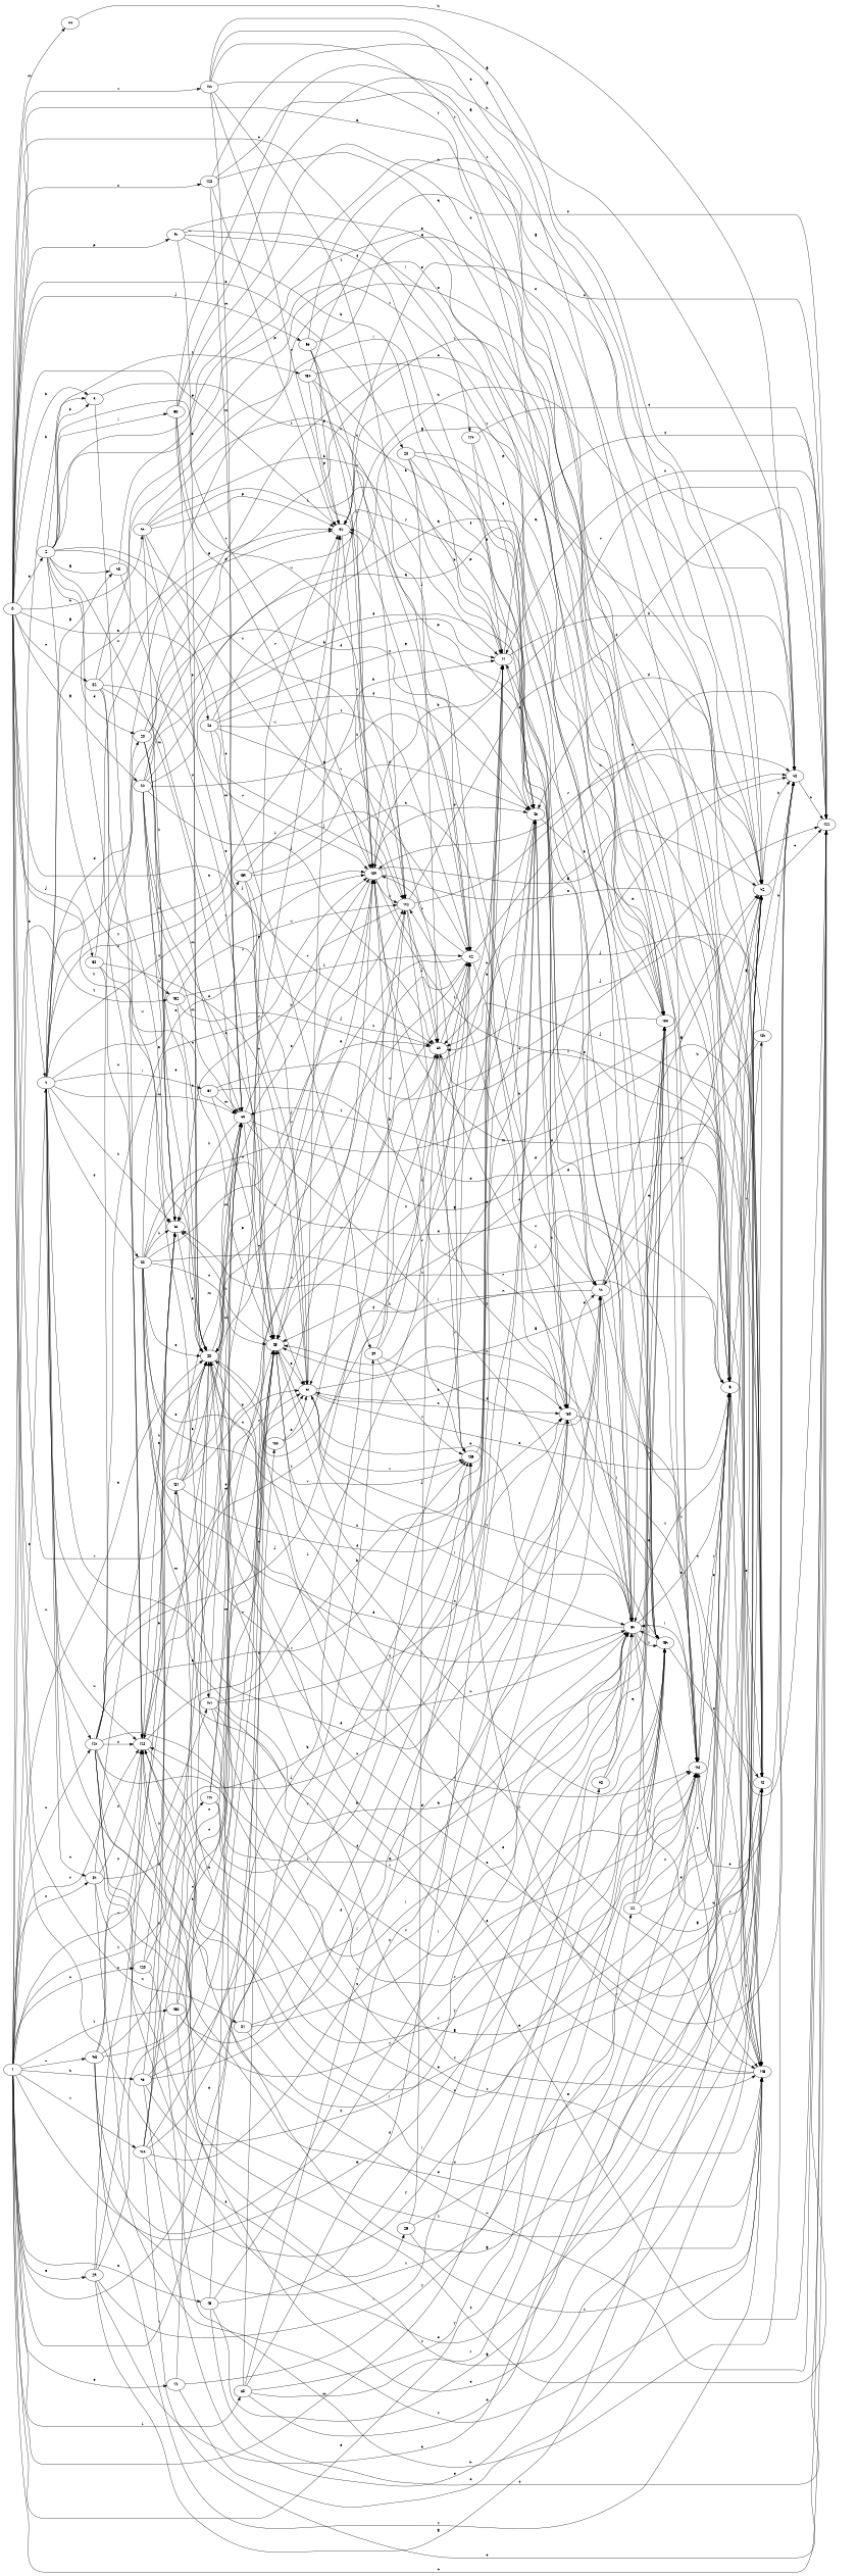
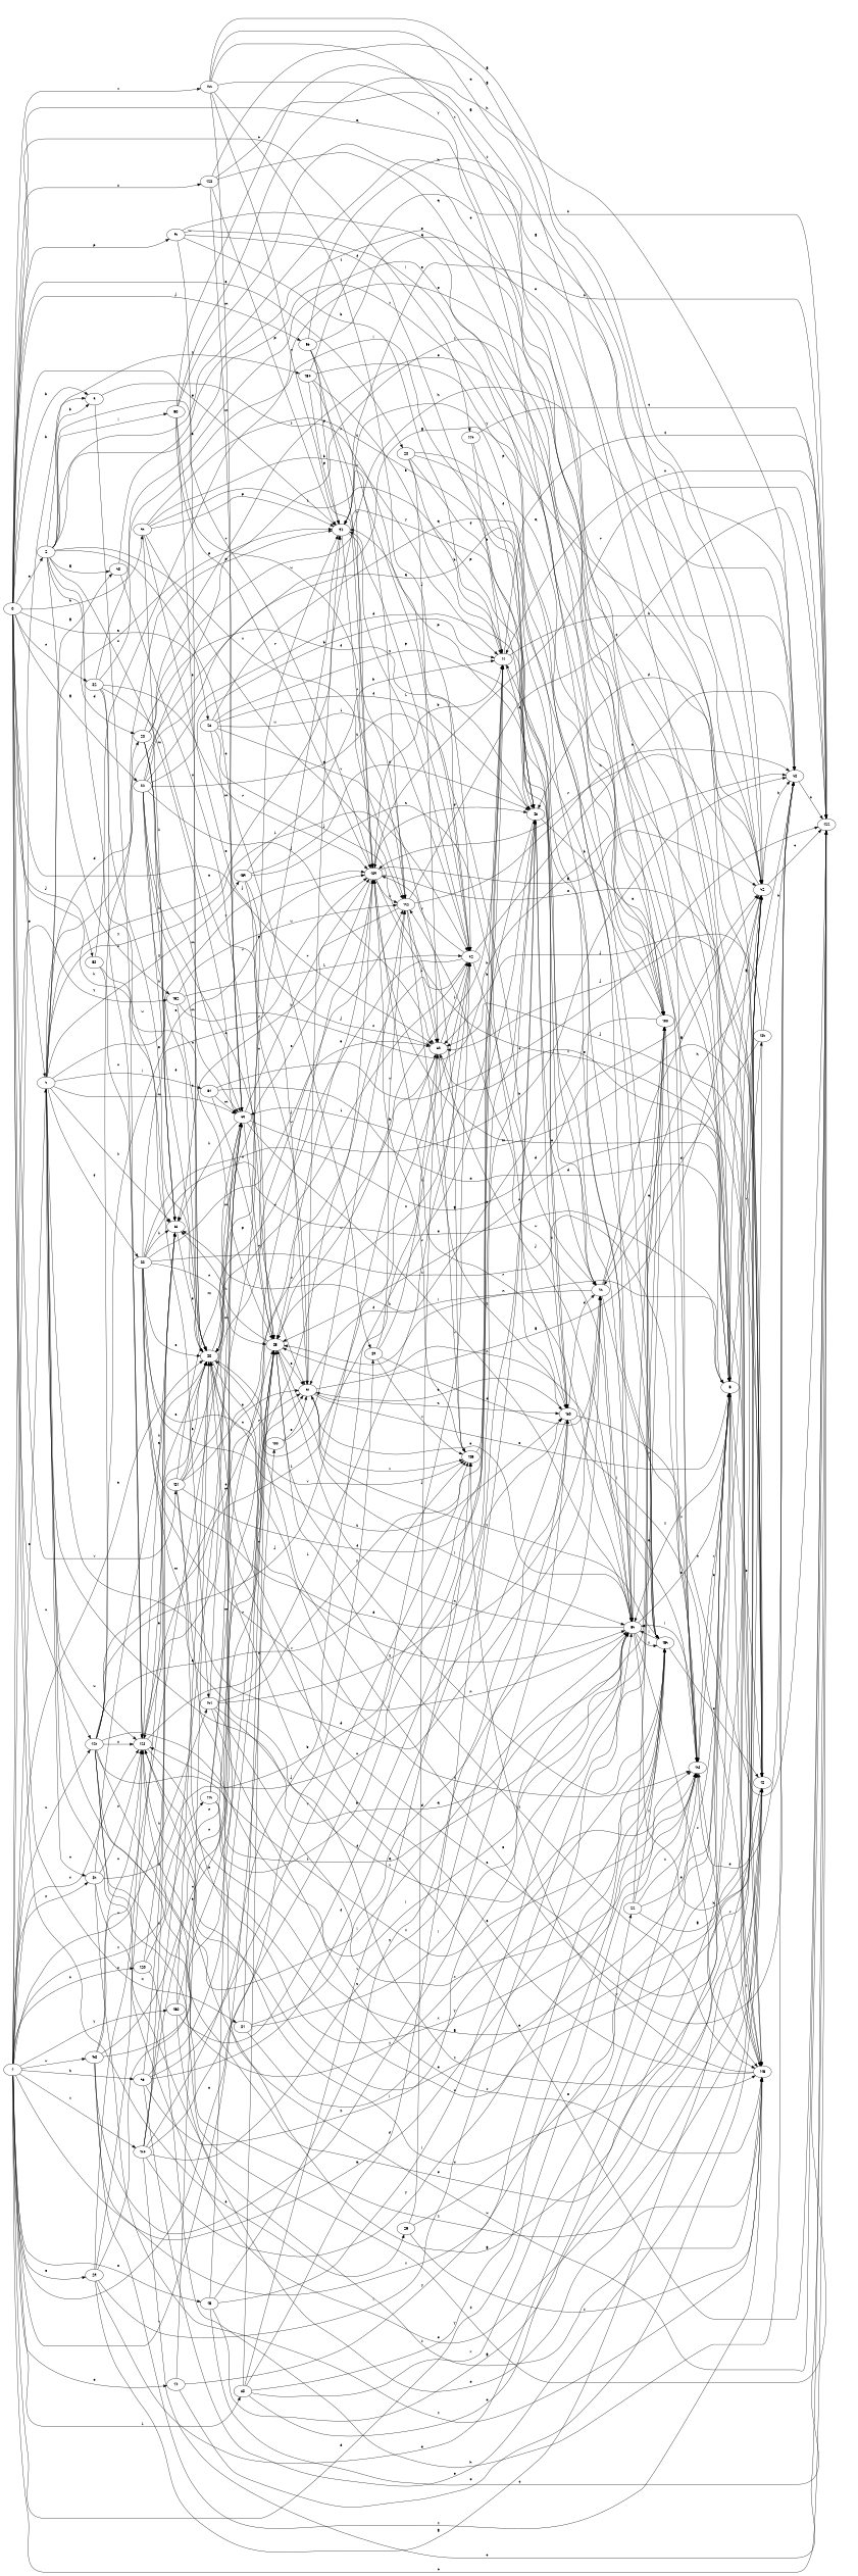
  strict digraph {
    fontname="Patrick Hand"
    rankdir=LR
    node [fontname="Patrick Hand"]
    edge [fontname="Patrick Hand"]
    0
    2
    4
    9
    25
    26
    28
    37
    44
    56
    58
    60
    66
-   77
    81
    82
    94
    97
    103
    117
    123
    124
    131
    144
    89
    141
    152
    23
    40
    48
    50
    79
    109
    142
    148
    157
    84
    128
    24
    33
    42
    51
    54
    72
    115
    159
    5
    36
    160
    135
    11
    30
    91
    18
    85
    154
    122
    1
    15
    17
    22
    29
    46
    68
-   78
    114
    120
    133
    140
    147
    150
    134
    0 -> 2 [label=a]
    0 -> 4 [label=a]
    0 -> 9 [label=b]
    0 -> 25 [label=e]
    0 -> 26 [label=e]
    0 -> 28 [label=e]
    0 -> 37 [label=g]
    0 -> 44 [label=h]
    0 -> 56 [label=j]
    0 -> 58 [label=j]
    0 -> 60 [label=j]
    0 -> 66 [label=k]
-   0 -> 77 [label=m]
    0 -> 81 [label=n]
    0 -> 82 [label=n]
    0 -> 94 [label=p]
    0 -> 97 [label=p]
    0 -> 103 [label=q]
    0 -> 117 [label=t]
    0 -> 123 [label=u]
    0 -> 124 [label=u]
    0 -> 131 [label=v]
    0 -> 144 [label=x]
    2 -> 9 [label=b]
    2 -> 89 [label=o]
    2 -> 141 [label=w]
    2 -> 152 [label=y]
    2 -> 23 [label=d]
    2 -> 40 [label=g]
    2 -> 48 [label=h]
    2 -> 50 [label=i]
    2 -> 79 [label=m]
    2 -> 109 [label=r]
    2 -> 142 [label=w]
    2 -> 148 [label=x]
    2 -> 157 [label=z]
    4 -> 66 [label=k]
    4 -> 97 [label=p]
    4 -> 23 [label=d]
    4 -> 40 [label=g]
    4 -> 48 [label=h]
    4 -> 79 [label=m]
    4 -> 109 [label=r]
    4 -> 148 [label=x]
    4 -> 84 [label=n]
    4 -> 128 [label=u]
    4 -> 24 [label=d]
    4 -> 33 [label=f]
    4 -> 42 [label=g]
    4 -> 51 [label=i]
    4 -> 54 [label=i]
    4 -> 72 [label=l]
    4 -> 115 [label=s]
    4 -> 159 [label=z]
    9 -> 128 [label=u]
    9 -> 72 [label=l]
    25 -> 60 [label=j]
    25 -> 115 [label=s]
    25 -> 5 [label=a]
    26 -> 60 [label=j]
    26 -> 103 [label=q]
    26 -> 79 [label=m]
    26 -> 72 [label=l]
    26 -> 36 [label=f]
    26 -> 160 [label=z]
    26 -> 135 [label=v]
    28 -> 60 [label=j]
    28 -> 103 [label=q]
    28 -> 54 [label=i]
    28 -> 36 [label=f]
    28 -> 11 [label=b]
    37 -> 60 [label=j]
    37 -> 66 [label=k]
    37 -> 103 [label=q]
    37 -> 79 [label=m]
    37 -> 24 [label=d]
    37 -> 115 [label=s]
    37 -> 160 [label=z]
    37 -> 11 [label=b]
    37 -> 30 [label=e]
    37 -> 91 [label=o]
    44 -> 66 [label=k]
    44 -> 97 [label=p]
    44 -> 142 [label=w]
    44 -> 72 [label=l]
    44 -> 160 [label=z]
    44 -> 11 [label=b]
    44 -> 91 [label=o]
    56 -> 97 [label=p]
    56 -> 109 [label=r]
    56 -> 142 [label=w]
    56 -> 42 [label=g]
    56 -> 18 [label=c]
    58 -> 128 [label=u]
-   58 -> 91 [label=o]
    58 -> 18 [label=c]
    58 -> 85 [label=n]
    60 -> 128 [label=u]
    60 -> 72 [label=l]
    60 -> 5 [label=a]
    60 -> 135 [label=v]
    66 -> 30 [label=e]
-   77 -> 48 [label=h]
    81 -> 24 [label=d]
    81 -> 54 [label=i]
    81 -> 85 [label=n]
    81 -> 154 [label=y]
    82 -> 109 [label=r]
    82 -> 128 [label=u]
    82 -> 54 [label=i]
    82 -> 5 [label=a]
    82 -> 30 [label=e]
    82 -> 91 [label=o]
    94 -> 103 [label=q]
    94 -> 54 [label=i]
    94 -> 36 [label=f]
    94 -> 11 [label=b]
    94 -> 30 [label=e]
    97 -> 109 [label=r]
+   97 -> 72 [label=l]
    97 -> 122 [label=t]
    103 -> 148 [label=x]
    103 -> 11 [label=b]
    103 -> 91 [label=o]
    117 -> 36 [label=f]
    117 -> 11 [label=b]
    117 -> 122 [label=t]
    123 -> 97 [label=p]
    123 -> 103 [label=q]
    123 -> 79 [label=m]
    123 -> 42 [label=g]
    123 -> 115 [label=s]
    124 -> 60 [label=j]
    124 -> 97 [label=p]
    124 -> 103 [label=q]
    124 -> 109 [label=r]
    124 -> 148 [label=x]
    124 -> 128 [label=u]
    124 -> 72 [label=l]
    124 -> 115 [label=s]
    124 -> 135 [label=v]
    124 -> 18 [label=c]
    124 -> 154 [label=y]
    124 -> 122 [label=t]
    131 -> 97 [label=p]
    131 -> 79 [label=m]
    131 -> 142 [label=w]
    131 -> 148 [label=x]
    131 -> 54 [label=i]
    131 -> 36 [label=f]
    131 -> 30 [label=e]
    131 -> 91 [label=o]
    144 -> 79 [label=m]
    144 -> 109 [label=r]
    144 -> 148 [label=x]
    144 -> 42 [label=g]
    144 -> 72 [label=l]
    144 -> 5 [label=a]
    144 -> 154 [label=y]
    89 -> 142 [label=w]
    89 -> 24 [label=d]
    89 -> 72 [label=l]
    89 -> 135 [label=v]
    141 -> 103 [label=q]
    141 -> 79 [label=m]
    141 -> 148 [label=x]
    141 -> 115 [label=s]
    141 -> 160 [label=z]
-   141 -> 11 [label=b]
+   141 -> 11 [label=y]
    152 -> 48 [label=h]
    152 -> 142 [label=w]
    152 -> 72 [label=l]
    152 -> 30 [label=e]
    23 -> 66 [label=k]
    23 -> 79 [label=m]
    23 -> 5 [label=a]
    23 -> 36 [label=f]
    23 -> 30 [label=e]
    23 -> 154 [label=y]
    40 -> 5 [label=a]
    40 -> 85 [label=n]
    48 -> 30 [label=e]
    48 -> 122 [label=t]
    50 -> 48 [label=h]
    50 -> 109 [label=r]
    50 -> 142 [label=w]
    50 -> 42 [label=g]
    50 -> 30 [label=e]
    50 -> 18 [label=c]
    79 -> 66 [label=k]
    79 -> 48 [label=h]
    79 -> 109 [label=r]
    79 -> 54 [label=i]
    79 -> 85 [label=n]
    109 -> 142 [label=w]
    109 -> 42 [label=g]
    109 -> 115 [label=s]
    109 -> 5 [label=a]
    109 -> 36 [label=f]
    109 -> 11 [label=b]
    109 -> 30 [label=e]
    109 -> 18 [label=c]
    142 -> 60 [label=j]
    142 -> 66 [label=k]
    142 -> 48 [label=h]
    142 -> 160 [label=z]
    142 -> 122 [label=t]
    148 -> 54 [label=i]
    148 -> 5 [label=a]
    148 -> 18 [label=c]
    148 -> 85 [label=n]
    157 -> 97 [label=p]
    157 -> 142 [label=w]
    157 -> 11 [label=b]
    157 -> 154 [label=y]
    157 -> 122 [label=t]
    84 -> 128 [label=u]
    84 -> 115 [label=s]
    84 -> 11 [label=b]
    84 -> 30 [label=e]
    84 -> 18 [label=c]
    128 -> 66 [label=k]
    128 -> 42 [label=g]
    128 -> 72 [label=l]
    128 -> 5 [label=a]
    128 -> 30 [label=e]
    128 -> 91 [label=o]
    24 -> 66 [label=k]
    24 -> 97 [label=p]
    24 -> 48 [label=h]
    24 -> 148 [label=x]
    24 -> 42 [label=g]
    24 -> 54 [label=i]
    33 -> 60 [label=j]
    33 -> 66 [label=k]
    33 -> 109 [label=r]
    33 -> 148 [label=x]
    33 -> 24 [label=d]
    33 -> 42 [label=g]
    33 -> 54 [label=i]
    33 -> 115 [label=s]
    33 -> 5 [label=a]
    33 -> 160 [label=z]
    33 -> 135 [label=v]
    33 -> 30 [label=e]
    33 -> 85 [label=n]
    42 -> 48 [label=h]
    42 -> 109 [label=r]
    42 -> 128 [label=u]
    42 -> 36 [label=f]
    42 -> 122 [label=t]
    51 -> 79 [label=m]
    51 -> 5 [label=a]
    51 -> 85 [label=n]
    51 -> 122 [label=t]
    54 -> 60 [label=j]
    54 -> 103 [label=q]
    54 -> 48 [label=h]
    54 -> 109 [label=r]
    54 -> 115 [label=s]
    54 -> 5 [label=a]
    54 -> 91 [label=o]
    54 -> 85 [label=n]
    54 -> 154 [label=y]
    72 -> 97 [label=p]
    72 -> 48 [label=h]
    72 -> 109 [label=r]
    72 -> 24 [label=d]
    72 -> 30 [label=e]
    72 -> 85 [label=n]
    115 -> 60 [label=j]
    115 -> 148 [label=x]
    115 -> 135 [label=v]
    115 -> 30 [label=e]
    159 -> 60 [label=j]
    159 -> 36 [label=f]
    159 -> 160 [label=z]
    159 -> 11 [label=b]
    159 -> 85 [label=n]
    5 -> 148 [label=x]
    5 -> 42 [label=g]
    5 -> 54 [label=i]
    5 -> 115 [label=s]
    5 -> 18 [label=c]
    5 -> 85 [label=n]
    5 -> 134 [label=v]
    36 -> 97 [label=p]
    36 -> 24 [label=d]
    36 -> 5 [label=a]
    36 -> 160 [label=z]
    36 -> 85 [label=n]
    160 -> 128 [label=u]
    160 -> 24 [label=d]
    160 -> 115 [label=s]
    160 -> 91 [label=o]
    160 -> 122 [label=t]
    135 -> 109 [label=r]
    135 -> 11 [label=b]
    11 -> 48 [label=h]
    11 -> 36 [label=f]
    11 -> 122 [label=t]
    30 -> 79 [label=m]
    30 -> 148 [label=x]
    30 -> 54 [label=i]
    30 -> 72 [label=l]
    30 -> 36 [label=f]
    91 -> 97 [label=p]
    91 -> 42 [label=g]
    91 -> 5 [label=a]
    91 -> 160 [label=z]
    91 -> 135 [label=v]
    91 -> 154 [label=y]
    18 -> 60 [label=j]
    18 -> 79 [label=m]
    18 -> 128 [label=u]
    18 -> 85 [label=n]
    85 -> 66 [label=k]
    85 -> 54 [label=i]
    85 -> 115 [label=s]
    85 -> 11 [label=b]
    85 -> 91 [label=o]
    154 -> 97 [label=p]
    154 -> 142 [label=w]
    154 -> 54 [label=i]
    154 -> 18 [label=c]
    154 -> 85 [label=n]
    122 -> 109 [label=r]
    122 -> 128 [label=u]
    122 -> 11 [label=n]
    122 -> 30 [label=e]
    1 -> 4 [label=a]
    1 -> 9 [label=b]
    1 -> 103 [label=q]
    1 -> 124 [label=u]
    1 -> 89 [label=o]
    1 -> 141 [label=w]
    1 -> 152 [label=y]
    1 -> 84 [label=n]
    1 -> 128 [label=u]
    1 -> 30 [label=e]
    1 -> 122 [label=t]
    1 -> 15 [label=c]
    1 -> 17 [label=c]
    1 -> 22 [label=d]
    1 -> 29 [label=e]
    1 -> 46 [label=h]
    1 -> 68 [label=l]
-   1 -> 78 [label=m]
    1 -> 114 [label=s]
    1 -> 120 [label=t]
    1 -> 133 [label=v]
    1 -> 140 [label=w]
    1 -> 147 [label=x]
    1 -> 150 [label=y]
    15 -> 79 [label=m]
    15 -> 42 [label=g]
    15 -> 54 [label=i]
    15 -> 160 [label=z]
    15 -> 122 [label=t]
    17 -> 30 [label=e]
    17 -> 18 [label=c]
    17 -> 154 [label=y]
    22 -> 103 [label=q]
    22 -> 148 [label=w]
    22 -> 42 [label=g]
    22 -> 5 [label=a]
    22 -> 154 [label=y]
    29 -> 128 [label=u]
    29 -> 42 [label=g]
    29 -> 54 [label=i]
    29 -> 5 [label=a]
    29 -> 30 [label=e]
    29 -> 91 [label=o]
    46 -> 66 [label=k]
    46 -> 109 [label=r]
    46 -> 54 [label=i]
    46 -> 36 [label=f]
    46 -> 135 [label=v]
    46 -> 18 [label=c]
    68 -> 148 [label=x]
    68 -> 5 [label=a]
    68 -> 36 [label=f]
    68 -> 135 [label=v]
    68 -> 85 [label=n]
    68 -> 154 [label=y]
-   78 -> 103 [label=q]
-   78 -> 54 [label=i]
    114 -> 79 [label=m]
    114 -> 42 [label=g]
    114 -> 11 [label=b]
    114 -> 85 [label=n]
    120 -> 66 [label=k]
    120 -> 48 [label=h]
    120 -> 85 [label=n]
    133 -> 142 [label=w]
    133 -> 91 [label=o]
    140 -> 79 [label=m]
    140 -> 109 [label=r]
    140 -> 148 [label=x]
    140 -> 128 [label=u]
    140 -> 115 [label=s]
    140 -> 160 [label=z]
    140 -> 85 [label=n]
    147 -> 60 [label=j]
    147 -> 66 [label=k]
    147 -> 97 [label=p]
    147 -> 72 [label=l]
    147 -> 160 [label=z]
    147 -> 85 [label=n]
    147 -> 154 [label=y]
    147 -> 122 [label=t]
    150 -> 109 [label=r]
    150 -> 36 [label=f]
    150 -> 30 [label=e]
    150 -> 18 [label=c]
    134 -> 60 [label=j]
    134 -> 48 [label=h]
    134 -> 24 [label=d]
    134 -> 30 [label=e]
  }
